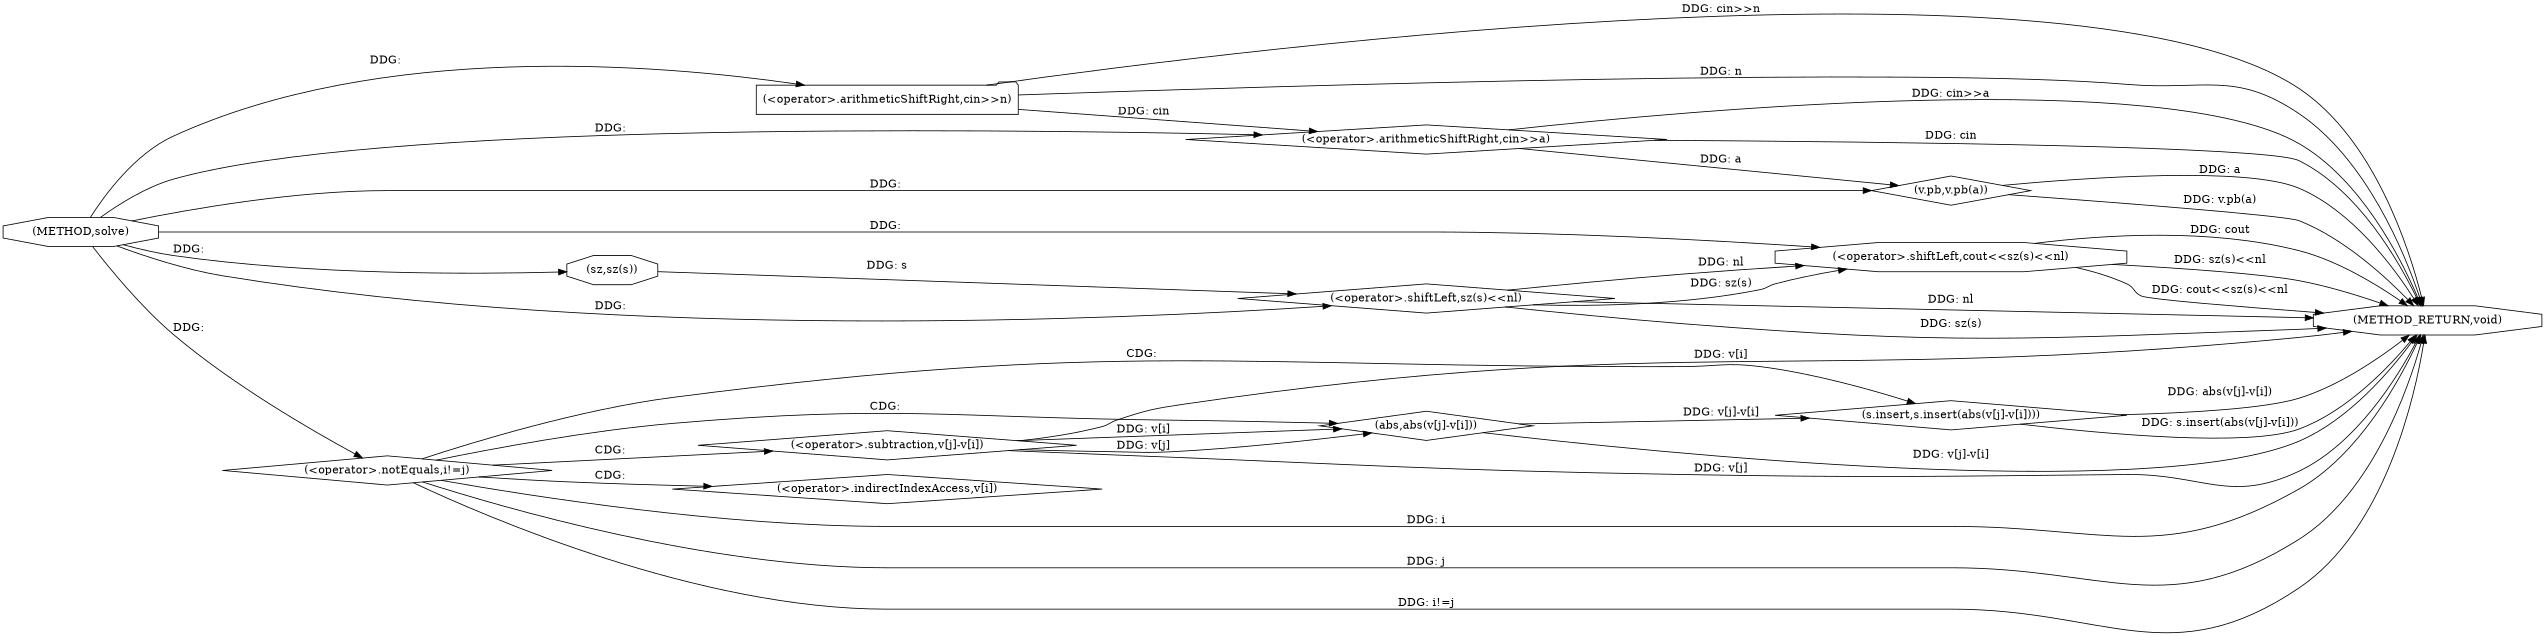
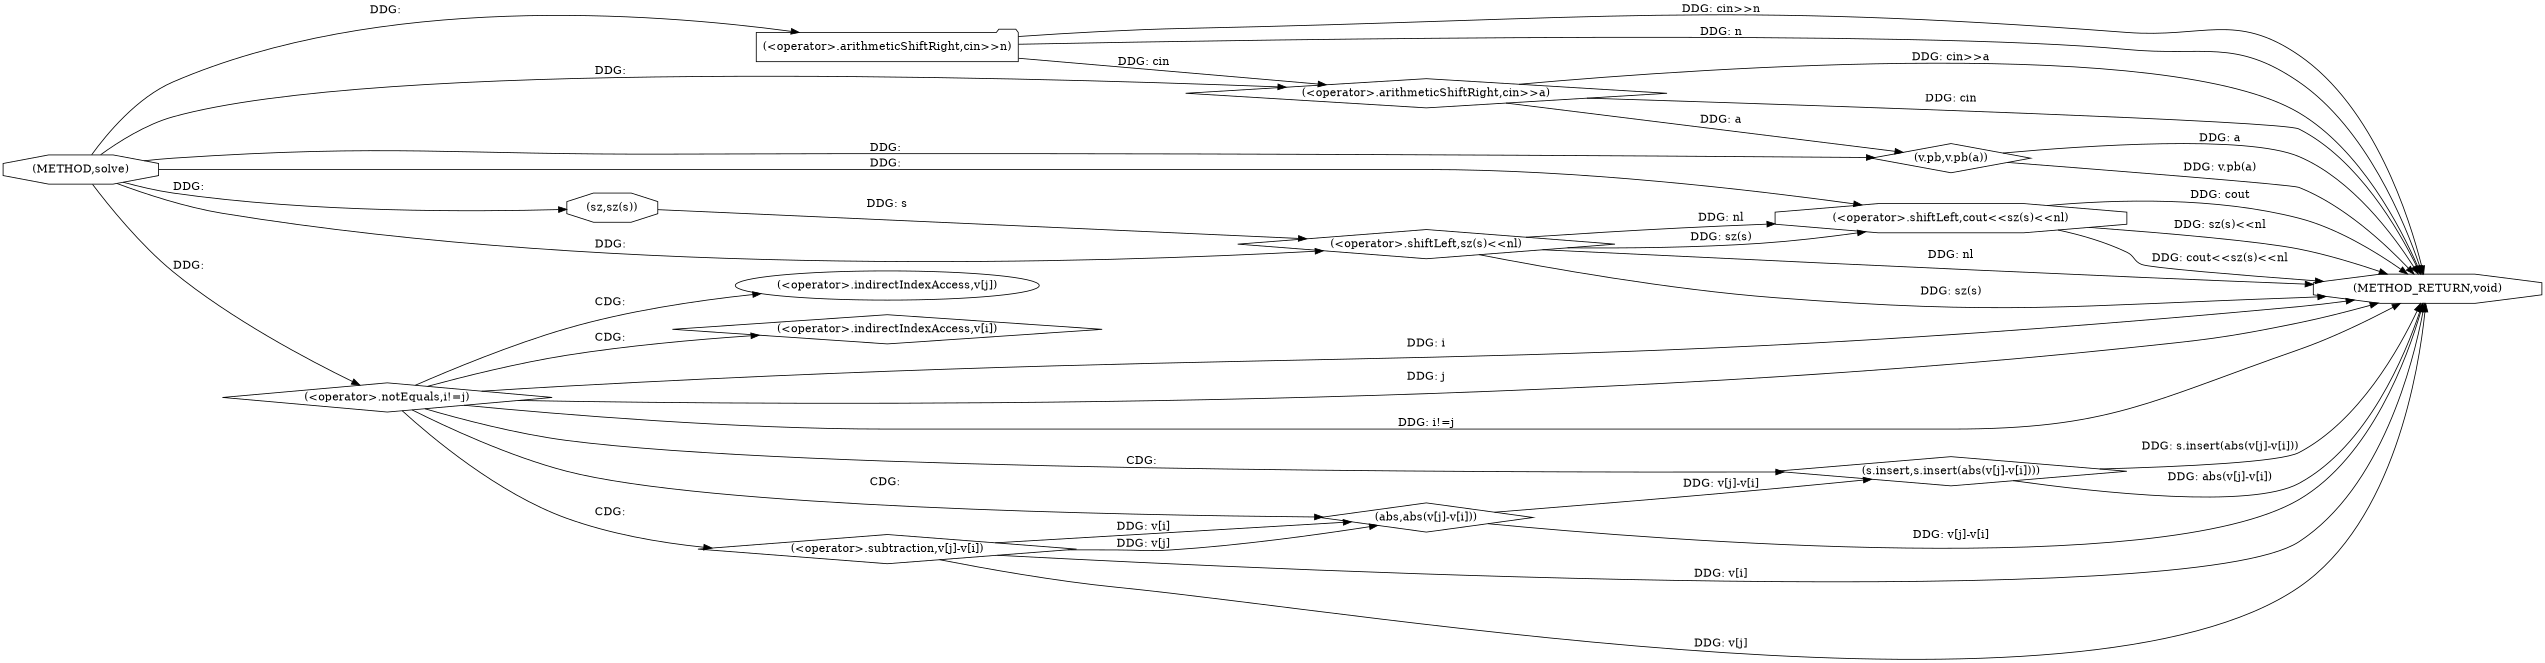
  digraph {
    rankdir=LR
    node [shape=diamond]
    n1 [label="(METHOD,solve)" shape=octagon]
    n2 [label="(<operator>.arithmeticShiftRight,cin>>n)" shape=folder]
    n3 [label="(<operator>.shiftLeft,cout<<sz(s)<<nl)" shape=octagon]
    n4 [label="(<operator>.arithmeticShiftRight,cin>>a)"]
    n5 [label="(v.pb,v.pb(a))"]
    n6 [label="(<operator>.shiftLeft,sz(s)<<nl)"]
    n7 [label="(<operator>.notEquals,i!=j)"]
    n8 [label="(sz,sz(s))" shape=octagon]
    n9 [label="(METHOD_RETURN,void)" shape=octagon]
    n10 [label="(s.insert,s.insert(abs(v[j]-v[i])))"]
    n11 [label="(abs,abs(v[j]-v[i]))"]
    n12 [label="(<operator>.subtraction,v[j]-v[i])"]
+   n13 [label="(<operator>.indirectIndexAccess,v[j])" shape=ellipse]
    n14 [label="(<operator>.indirectIndexAccess,v[i])"]
    n1 -> n2 [label="DDG: "]
    n1 -> n3 [label="DDG: "]
    n1 -> n4 [label="DDG: "]
    n1 -> n5 [label="DDG: "]
    n1 -> n6 [label="DDG: "]
    n1 -> n7 [label="DDG: "]
    n1 -> n8 [label="DDG: "]
    n2 -> n4 [label="DDG: cin"]
    n2 -> n9 [label="DDG: n"]
    n2 -> n9 [label="DDG: cin>>n"]
    n3 -> n9 [label="DDG: sz(s)<<nl"]
    n3 -> n9 [label="DDG: cout<<sz(s)<<nl"]
    n3 -> n9 [label="DDG: cout"]
    n4 -> n5 [label="DDG: a"]
    n4 -> n9 [label="DDG: cin"]
    n4 -> n9 [label="DDG: cin>>a"]
    n5 -> n9 [label="DDG: a"]
    n5 -> n9 [label="DDG: v.pb(a)"]
    n6 -> n3 [label="DDG: nl"]
    n6 -> n3 [label="DDG: sz(s)"]
    n6 -> n9 [label="DDG: sz(s)"]
    n6 -> n9 [label="DDG: nl"]
    n7 -> n9 [label="DDG: i"]
    n7 -> n9 [label="DDG: j"]
    n7 -> n9 [label="DDG: i!=j"]
    n7 -> n10 [label="CDG: "]
    n7 -> n11 [label="CDG: "]
    n7 -> n12 [label="CDG: "]
+   n7 -> n13 [label="CDG: "]
    n7 -> n14 [label="CDG: "]
    n8 -> n6 [label="DDG: s"]
    n10 -> n9 [label="DDG: abs(v[j]-v[i])"]
    n10 -> n9 [label="DDG: s.insert(abs(v[j]-v[i]))"]
    n11 -> n9 [label="DDG: v[j]-v[i]"]
    n11 -> n10 [label="DDG: v[j]-v[i]"]
    n12 -> n9 [label="DDG: v[j]"]
    n12 -> n9 [label="DDG: v[i]"]
    n12 -> n11 [label="DDG: v[i]"]
    n12 -> n11 [label="DDG: v[j]"]
  }
